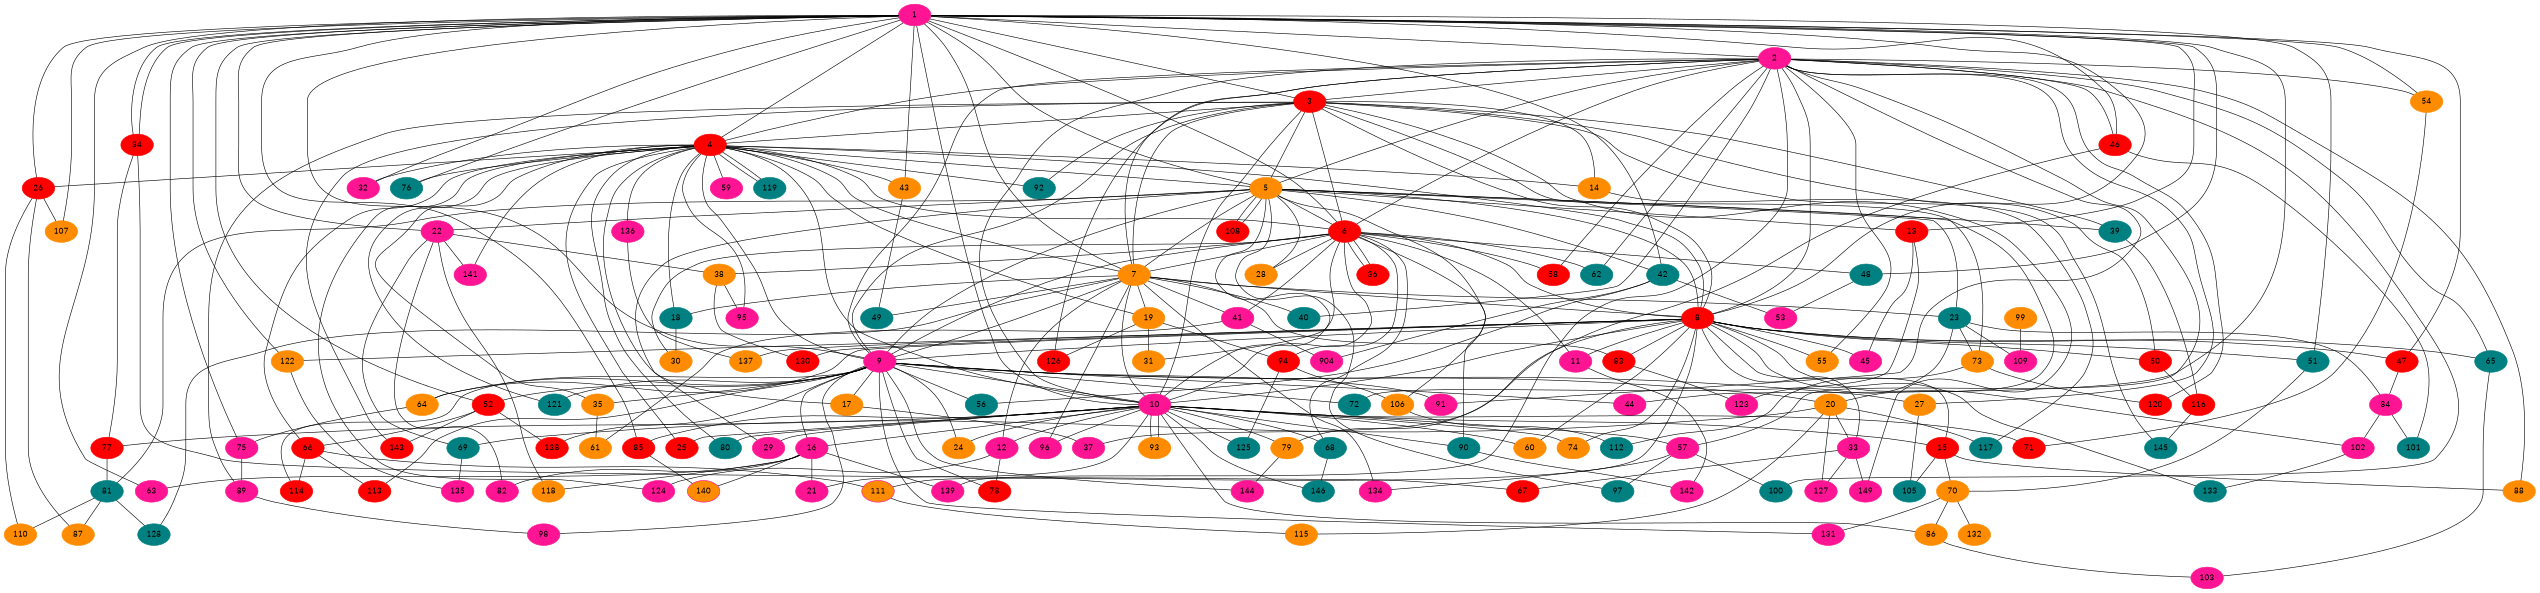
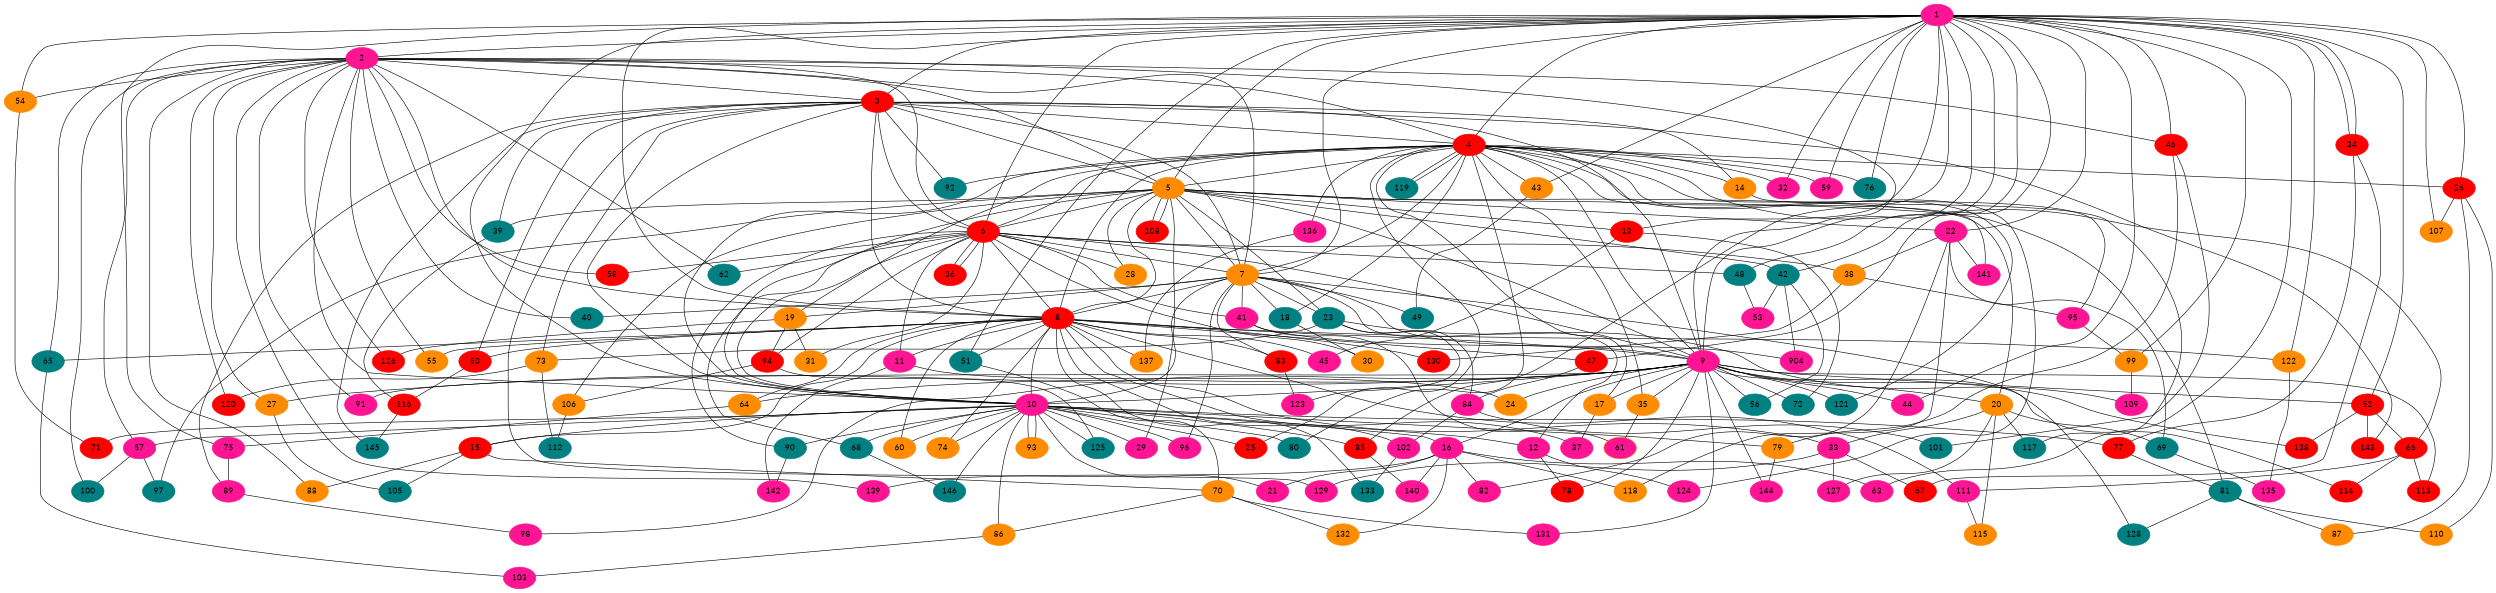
  graph {
    fontname=Lato
    node [color=deeppink fontname=Lato style=filled]
    edge [fontname=Lato]
    1
    2
    3 [color=red]
    4 [color=red]
    5 [color=darkorange]
    6 [color=red]
    7 [color=darkorange]
    8 [color=red]
    9
    10
    13 [color=red]
    22
    26 [color=red]
    32
    34 [color=red]
    42 [color=teal]
    43 [color=darkorange]
    44
    46 [color=red]
    47 [color=red]
    48 [color=teal]
    51 [color=teal]
    52 [color=red]
    54 [color=darkorange]
    59
    63
    75
    76 [color=teal]
    85 [color=red]
    99 [color=darkorange]
    107 [color=darkorange]
    122 [color=darkorange]
    27 [color=darkorange]
    40 [color=teal]
    55 [color=darkorange]
    57
    58 [color=red]
    62 [color=teal]
    65 [color=teal]
    88 [color=darkorange]
    91
    100 [color=teal]
    120 [color=red]
    126 [color=red]
    139
    14 [color=darkorange]
    39 [color=teal]
    50 [color=red]
    73 [color=darkorange]
    89
    92 [color=teal]
-   129 [label=149]
+   129
    143 [color=red]
    145 [color=teal]
    17 [color=darkorange]
    18 [color=teal]
    19 [color=darkorange]
    25 [color=red]
    35 [color=darkorange]
    66 [color=red]
    80 [color=teal]
    95
    119 [color=teal]
    121 [color=teal]
    124
    136
    141
    20 [color=darkorange]
    23 [color=teal]
    28 [color=darkorange]
    29
    81 [color=teal]
    97 [color=teal]
    106 [color=darkorange]
    108 [color=red]
    11
    30 [color=darkorange]
    31 [color=darkorange]
    36 [color=red]
    38 [color=darkorange]
    41
    68 [color=teal]
    90 [color=teal]
    94 [color=red]
    12
    49 [color=teal]
    83 [color=red]
    96
    128 [color=teal]
-   134
    15 [color=red]
    33
    37
    45
    60 [color=darkorange]
    64 [color=darkorange]
    74 [color=darkorange]
    102
-   111 [fillcolor=darkorange]
+   111
    130 [color=red]
    133 [color=teal]
    137 [color=darkorange]
    16
    24 [color=darkorange]
    56 [color=teal]
    72 [color=teal]
    78 [color=red]
    98
    113 [color=red]
    114 [color=red]
    131
    138 [color=red]
    144
    21
    71 [color=red]
    77 [color=red]
    79 [color=darkorange]
    86 [color=darkorange]
    93 [color=darkorange]
    125 [color=teal]
    146 [color=teal]
    82
    118 [color=darkorange]
    69 [color=teal]
    87 [color=darkorange]
    110 [color=darkorange]
    67 [color=red]
    n128 [label=904]
    53
    101 [color=teal]
    84
    70 [color=darkorange]
-   140 [fillcolor=darkorange]
+   140
    109
    135
    105 [color=teal]
    103
    117 [color=teal]
    116 [color=red]
    112 [color=teal]
-   61 [color=darkorange]
+   61 [color=darkorange fillcolor=deeppink]
    115 [color=darkorange]
    127
    123
    142
    132 [color=darkorange]
    1 -- 2
    1 -- 3
    1 -- 4
    1 -- 5
    1 -- 6
    1 -- 7
    1 -- 8
    1 -- 9
    1 -- 10
    1 -- 13
    1 -- 22
    1 -- 26
    1 -- 32
    1 -- 34
    1 -- 34
    1 -- 42
    1 -- 43
    1 -- 44
    1 -- 46
    1 -- 47
    1 -- 48
    1 -- 51
    1 -- 52
    1 -- 54
+   1 -- 59
    1 -- 63
    1 -- 75
    1 -- 76
    1 -- 85
+   1 -- 99
    1 -- 107
    1 -- 122
    2 -- 3
    2 -- 4
    2 -- 5
    2 -- 6
    2 -- 7
    2 -- 8
    2 -- 9
    2 -- 10
    2 -- 46
    2 -- 54
    2 -- 27
    2 -- 40
    2 -- 55
    2 -- 57
    2 -- 58
    2 -- 62
    2 -- 65
    2 -- 88
    2 -- 91
    2 -- 100
    2 -- 120
    2 -- 126
    2 -- 139
    3 -- 4
    3 -- 5
    3 -- 6
    3 -- 7
    3 -- 8
    3 -- 9
    3 -- 10
    3 -- 14
    3 -- 39
    3 -- 50
    3 -- 73
    3 -- 89
    3 -- 92
    3 -- 129
    3 -- 143
    3 -- 145
    4 -- 5
    4 -- 6
    4 -- 7
    4 -- 8
    4 -- 9
    4 -- 10
    4 -- 26
    4 -- 32
    4 -- 43
    4 -- 59
    4 -- 76
    4 -- 14
    4 -- 92
    4 -- 17
    4 -- 18
    4 -- 19
    4 -- 25
    4 -- 35
    4 -- 66
    4 -- 80
    4 -- 95
    4 -- 119
    4 -- 119
    4 -- 121
    4 -- 124
    4 -- 136
    4 -- 141
    5 -- 6
    5 -- 7
    5 -- 8
    5 -- 9
    5 -- 10
    5 -- 13
    5 -- 22
    5 -- 42
    5 -- 39
    5 -- 20
    5 -- 23
    5 -- 28
    5 -- 29
    5 -- 81
    5 -- 97
    5 -- 106
    5 -- 108
    5 -- 108
    6 -- 7
    6 -- 8
    6 -- 9
    6 -- 10
    6 -- 48
    6 -- 58
    6 -- 62
    6 -- 28
    6 -- 11
    6 -- 30
    6 -- 31
    6 -- 36
    6 -- 36
    6 -- 38
    6 -- 41
    6 -- 68
    6 -- 90
    6 -- 94
    7 -- 8
    7 -- 9
    7 -- 10
    7 -- 40
    7 -- 18
    7 -- 19
    7 -- 23
    7 -- 41
    7 -- 12
    7 -- 49
    7 -- 83
    7 -- 96
    7 -- 128
-   7 -- 134
    8 -- 9
    8 -- 10
    8 -- 47
    8 -- 51
    8 -- 122
    8 -- 55
    8 -- 65
    8 -- 50
    8 -- 11
    8 -- 83
    8 -- 15
    8 -- 33
    8 -- 37
    8 -- 45
    8 -- 60
    8 -- 64
    8 -- 74
    8 -- 102
    8 -- 111
    8 -- 130
    8 -- 133
    8 -- 137
    9 -- 10
    9 -- 44
    9 -- 52
    9 -- 27
    9 -- 91
    9 -- 17
    9 -- 35
    9 -- 121
    9 -- 20
    9 -- 64
    9 -- 16
    9 -- 24
    9 -- 56
    9 -- 72
    9 -- 78
    9 -- 98
    9 -- 113
    9 -- 114
    9 -- 131
    9 -- 138
    9 -- 144
    10 -- 85
    10 -- 57
    10 -- 25
    10 -- 80
    10 -- 29
    10 -- 68
    10 -- 90
    10 -- 12
    10 -- 96
    10 -- 15
    10 -- 60
    10 -- 74
    10 -- 16
    10 -- 21
    10 -- 71
    10 -- 77
    10 -- 79
    10 -- 86
    10 -- 93
    10 -- 93
    10 -- 125
    10 -- 146
    13 -- 45
    13 -- 72
    22 -- 141
    22 -- 38
    22 -- 82
    22 -- 118
    22 -- 69
    26 -- 107
    26 -- 87
    26 -- 110
    34 -- 77
    34 -- 67
    42 -- 56
    42 -- n128
    42 -- 53
    43 -- 49
    46 -- 79
    46 -- 101
    47 -- 84
    48 -- 53
    51 -- 70
    52 -- 143
    52 -- 66
    52 -- 138
    54 -- 71
    75 -- 89
    85 -- 140
    99 -- 109
    122 -- 135
    27 -- 105
    57 -- 100
    57 -- 97
-   57 -- 134
    65 -- 103
    14 -- 117
    39 -- 116
    50 -- 116
    73 -- 120
    73 -- 112
    89 -- 98
    17 -- 37
    18 -- 30
    19 -- 126
    19 -- 31
    19 -- 94
    35 -- 61
    66 -- 111
    66 -- 113
    66 -- 114
+   95 -- 99
    136 -- 137
    20 -- 33
    20 -- 69
    20 -- 117
    20 -- 115
    20 -- 127
    23 -- 73
    23 -- 84
    23 -- 109
    23 -- 123
    81 -- 128
    81 -- 87
    81 -- 110
    106 -- 112
-   10 -- 24
+   11 -- 24
    11 -- 142
    38 -- 95
    38 -- 130
    41 -- n128
    41 -- 61
    68 -- 146
    90 -- 142
    94 -- 106
    94 -- 125
    12 -- 124
    12 -- 78
    83 -- 123
    15 -- 88
    15 -- 70
    15 -- 105
    33 -- 129
    33 -- 67
    33 -- 127
    64 -- 75
    102 -- 133
    111 -- 115
    16 -- 63
    16 -- 139
    16 -- 21
    16 -- 82
    16 -- 118
    16 -- 140
+   16 -- 132
    77 -- 81
    79 -- 144
    86 -- 103
    69 -- 135
    84 -- 102
    84 -- 101
    70 -- 131
    70 -- 86
    70 -- 132
    116 -- 145
  }
